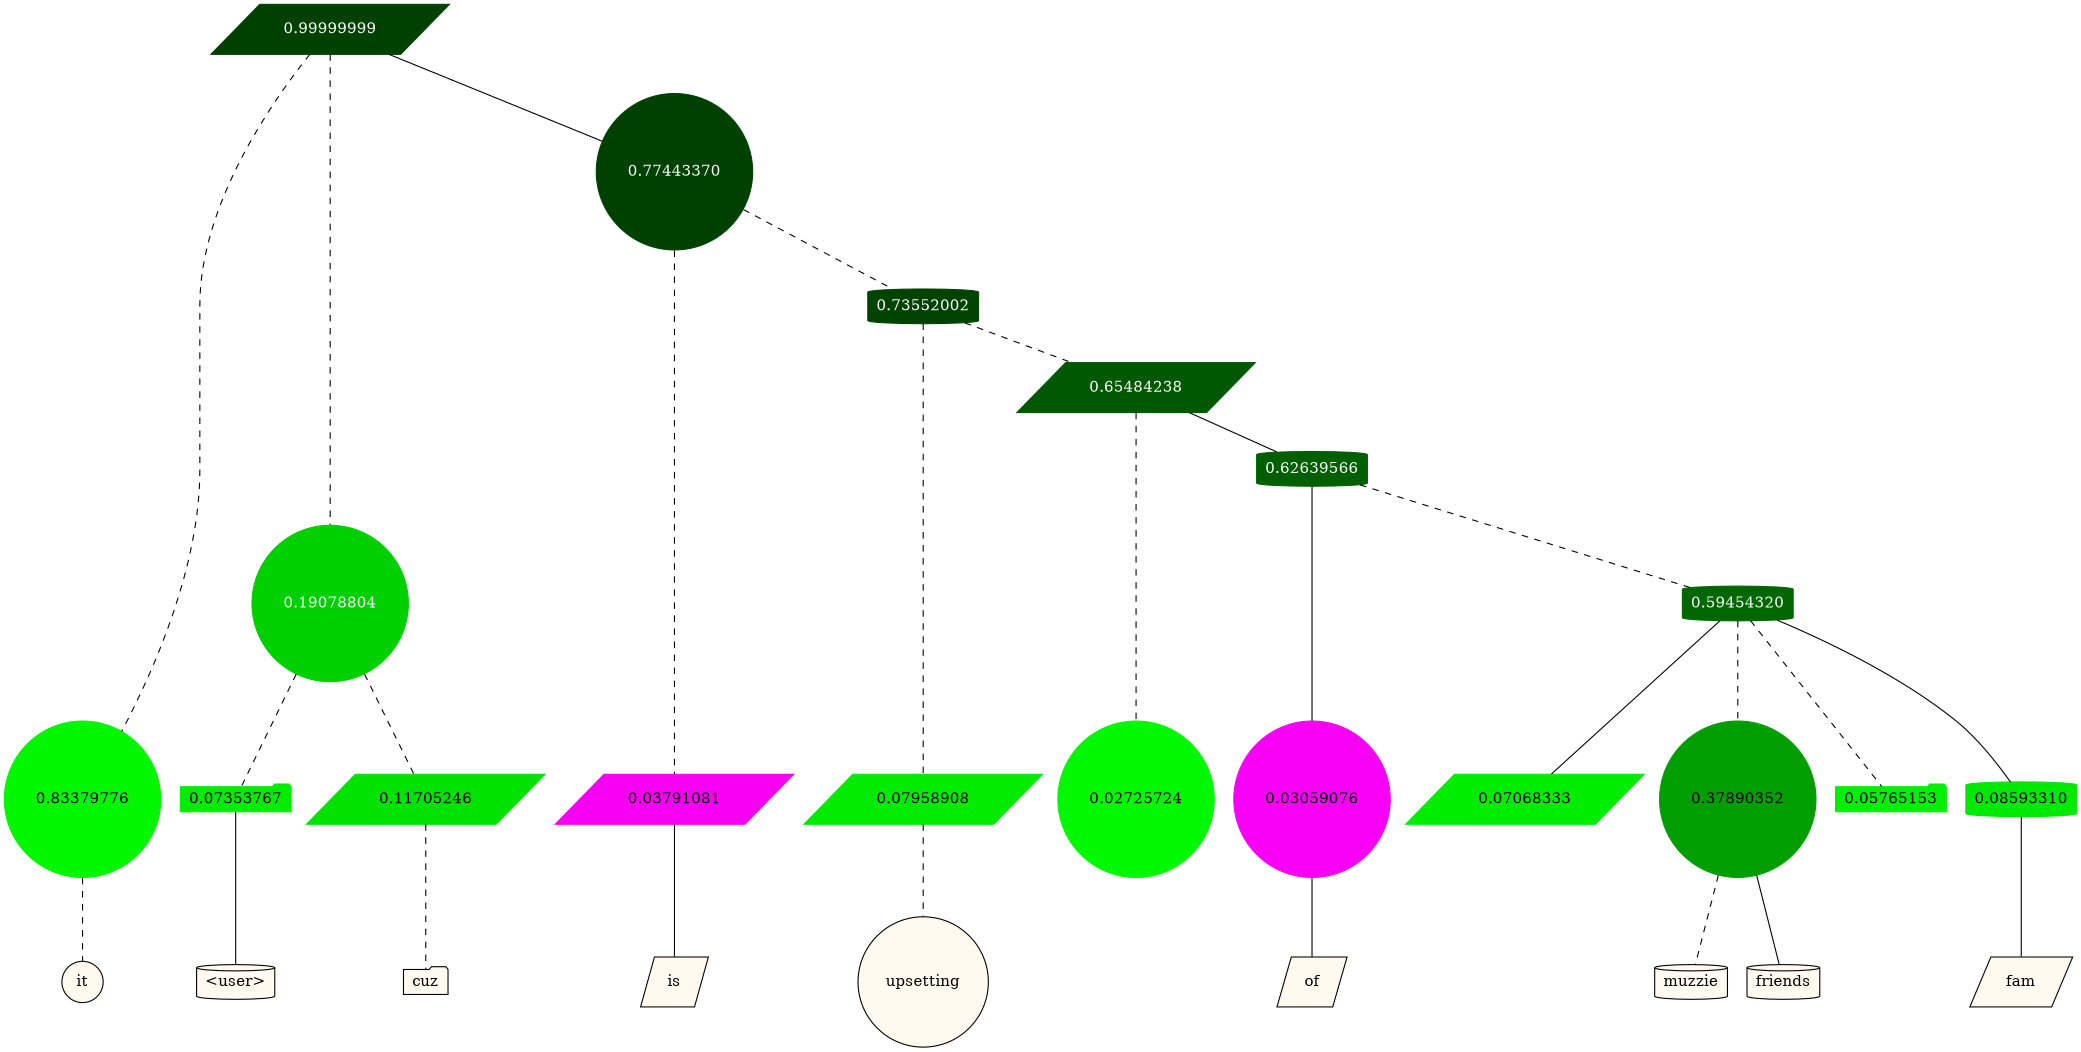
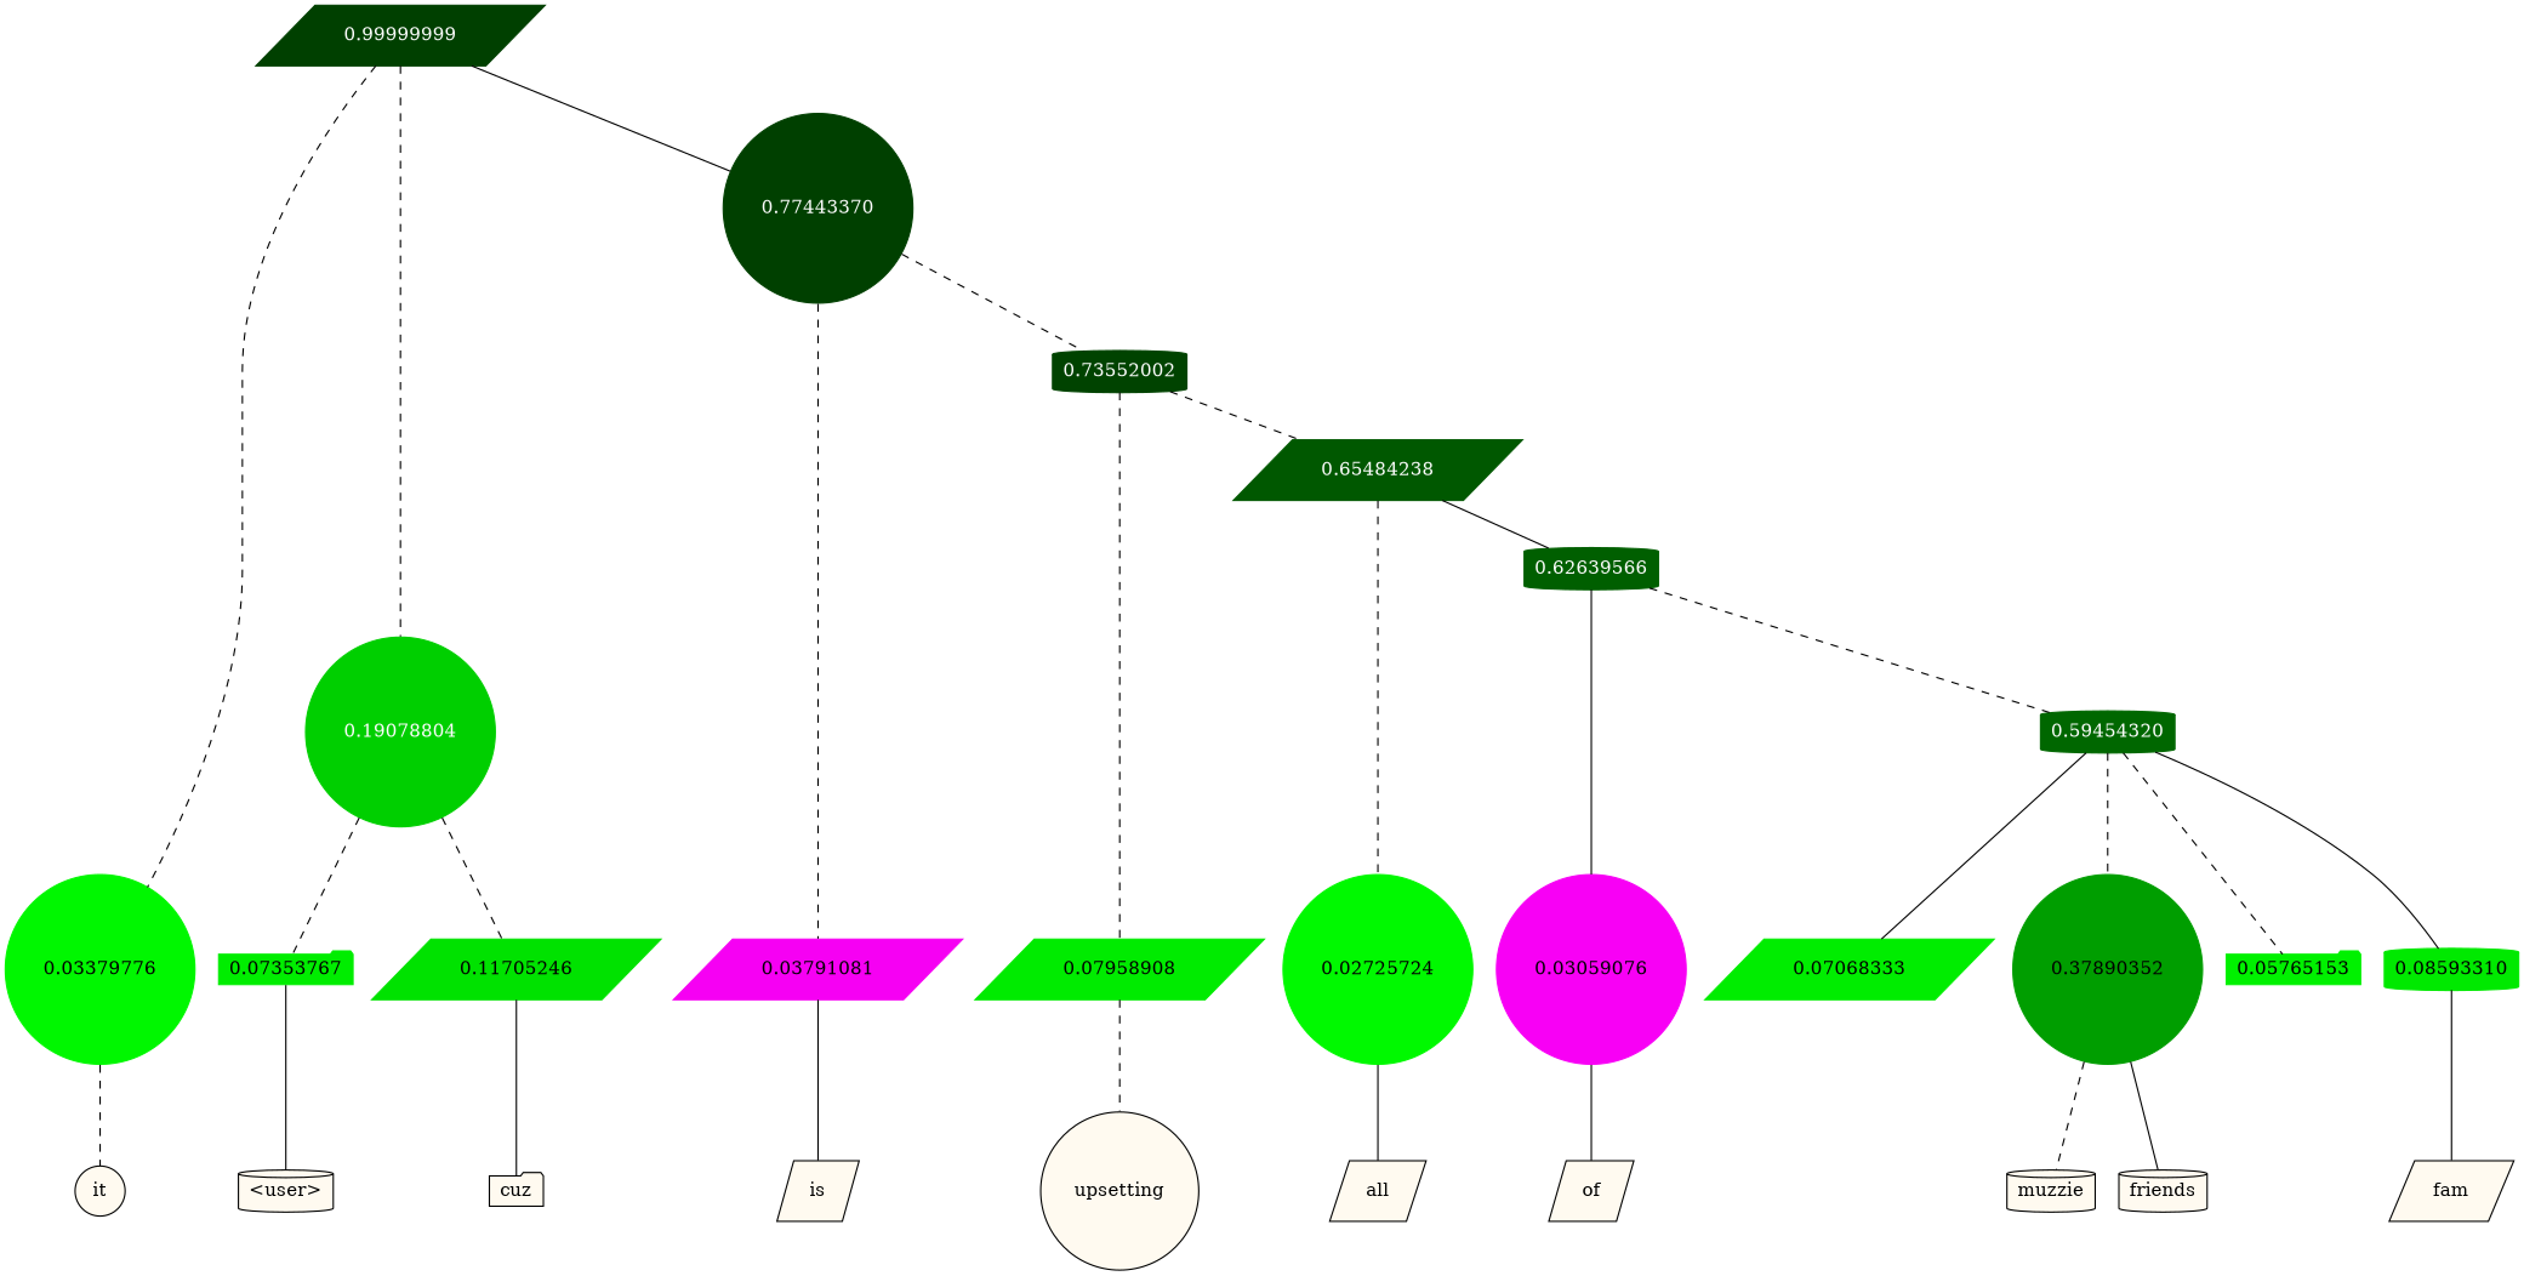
  graph {
    node [color=black format=png nodesep=0.001 ordering=out overlap_scaling=0.01 ranksep=0.001 shape=parallelogram style=filled fontcolor=black]
    edge [style=dashed]
    n1 [fillcolor=floralwhite height=0.15 label="\<user\>" shape=cylinder style="filled,solid" width=0.15 fontcolor=""]
    n2 [fillcolor=floralwhite height=0.15 label=cuz shape=folder style="filled,solid" width=0.15 fontcolor=""]
    n3 [fillcolor=floralwhite height=0.15 label=it shape=circle style="filled,solid" width=0.15 fontcolor=""]
    n4 [fillcolor=floralwhite height=0.15 label=is style="filled,solid" width=0.15 fontcolor=""]
    n5 [fillcolor=floralwhite height=0.15 label=upsetting shape=circle style="filled,solid" width=0.15 fontcolor=""]
+   n6 [fillcolor=floralwhite height=0.15 label=all style="filled,solid" width=0.15 fontcolor=""]
    n7 [fillcolor=floralwhite height=0.15 label=of style="filled,solid" width=0.15 fontcolor=""]
    n8 [fillcolor=floralwhite height=0.15 label=muzzie shape=cylinder style="filled,solid" width=0.15 fontcolor=""]
    n9 [fillcolor=floralwhite height=0.15 label=friends shape=cylinder style="filled,solid" width=0.15 fontcolor=""]
    n10 [fillcolor=floralwhite height=0.15 label=fam style="filled,solid" width=0.15 fontcolor=""]
    n11 [color="0.334 1.000 0.926" height=0.15 label=0.07353767 shape=folder width=0.15]
    n12 [color="0.334 1.000 0.883" height=0.15 label=0.11705246 width=0.15]
-   n13 [color="0.334 1.000 0.966" height=0.15 label=0.83379776 shape=circle width=0.15]
+   n13 [color="0.334 1.000 0.966" height=0.15 label=0.03379776 shape=circle width=0.15]
    n14 [color="0.835 1.000 0.962" height=0.15 label=0.03791081 width=0.15]
    n15 [color="0.334 1.000 0.920" height=0.15 label=0.07958908 width=0.15]
    n16 [color="0.334 1.000 0.973" height=0.15 label=0.02725724 shape=circle width=0.15]
    n17 [color="0.835 1.000 0.969" height=0.15 label=0.03059076 shape=circle width=0.15]
    n18 [color="0.334 1.000 0.929" height=0.15 label=0.07068333 width=0.15]
    n19 [color="0.334 1.000 0.621" height=0.15 label=0.37890352 shape=circle width=0.15]
    n20 [color="0.334 1.000 0.942" height=0.15 label=0.05765153 shape=folder width=0.15]
    n21 [color="0.334 1.000 0.914" height=0.15 label=0.08593310 shape=cylinder width=0.15]
    n22 [color="0.334 1.000 0.250" fontcolor=grey99 height=0.15 label=0.99999999 width=0.15]
    n23 [color="0.334 1.000 0.809" fontcolor=grey99 height=0.15 label=0.19078804 shape=circle width=0.15]
    n24 [color="0.334 1.000 0.250" fontcolor=grey99 height=0.15 label=0.77443370 shape=circle width=0.15]
    n25 [color="0.334 1.000 0.264" fontcolor=grey99 height=0.15 label=0.73552002 shape=cylinder width=0.15]
    n26 [color="0.334 1.000 0.345" fontcolor=grey99 height=0.15 label=0.65484238 width=0.15]
    n27 [color="0.334 1.000 0.374" fontcolor=grey99 height=0.15 label=0.62639566 shape=cylinder width=0.15]
    n28 [color="0.334 1.000 0.405" fontcolor=grey99 height=0.15 label=0.59454320 shape=cylinder width=0.15]
    subgraph sub_1 {
      rank=same
      n1
      n2
      n3
      n4
      n5
+     n6
      n7
      n8
      n9
      n10
    }
    subgraph sub_2 {
      rank=same
      n11
      n12
      n13
      n14
      n15
      n16
      n17
      n18
      n19
      n20
      n21
    }
    n11 -- n1 [style=solid]
-   n12 -- n2
+   n12 -- n2 [style=solid]
    n13 -- n3
    n14 -- n4 [style=solid]
    n15 -- n5
+   n16 -- n6 [style=solid]
    n17 -- n7 [style=solid]
    n19 -- n8
    n19 -- n9 [style=solid]
    n21 -- n10 [style=solid]
    n22 -- n13
    n22 -- n23
    n22 -- n24 [style=solid]
    n23 -- n11
    n23 -- n12
    n24 -- n14
    n24 -- n25
    n25 -- n15
    n25 -- n26
    n26 -- n16
    n26 -- n27 [style=solid]
    n27 -- n17 [style=solid]
    n27 -- n28
    n28 -- n18 [style=solid]
    n28 -- n19
    n28 -- n20
    n28 -- n21 [style=solid]
  }
